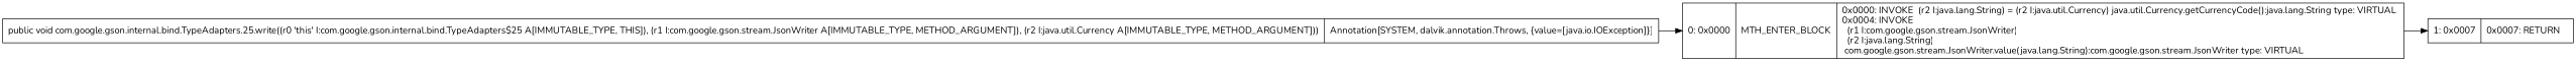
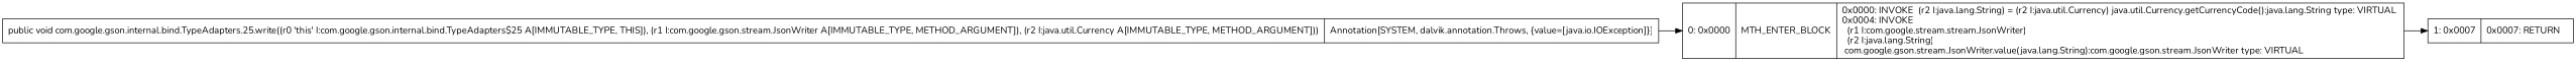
  digraph {
    rankdir=LR
    fontname=Nunito
    node [shape=record fontname=Nunito]
    edge [fontname=Nunito]
-   n1 [label="{0\:\ 0x0000|MTH_ENTER_BLOCK\l|0x0000: INVOKE  (r2 I:java.lang.String) = (r2 I:java.util.Currency) java.util.Currency.getCurrencyCode():java.lang.String type: VIRTUAL \l0x0004: INVOKE  \l  (r1 I:com.google.gson.stream.JsonWriter)\l  (r2 I:java.lang.String)\l com.google.gson.stream.JsonWriter.value(java.lang.String):com.google.gson.stream.JsonWriter type: VIRTUAL \l}"]
+   n1 [label="{0\:\ 0x0000|MTH_ENTER_BLOCK\l|0x0000: INVOKE  (r2 I:java.lang.String) = (r2 I:java.util.Currency) java.util.Currency.getCurrencyCode():java.lang.String type: VIRTUAL \l0x0004: INVOKE  \l  (r1 I:com.google.stream.stream.JsonWriter)\l  (r2 I:java.lang.String)\l com.google.gson.stream.JsonWriter.value(java.lang.String):com.google.gson.stream.JsonWriter type: VIRTUAL \l}"]
    n2 [label="{1\:\ 0x0007|0x0007: RETURN   \l}"]
    n3 [label="{public void com.google.gson.internal.bind.TypeAdapters.25.write((r0 'this' I:com.google.gson.internal.bind.TypeAdapters$25 A[IMMUTABLE_TYPE, THIS]), (r1 I:com.google.gson.stream.JsonWriter A[IMMUTABLE_TYPE, METHOD_ARGUMENT]), (r2 I:java.util.Currency A[IMMUTABLE_TYPE, METHOD_ARGUMENT]))  | Annotation[SYSTEM, dalvik.annotation.Throws, \{value=[java.io.IOException]\}]\l}"]
    n1 -> n2
    n3 -> n1
  }
